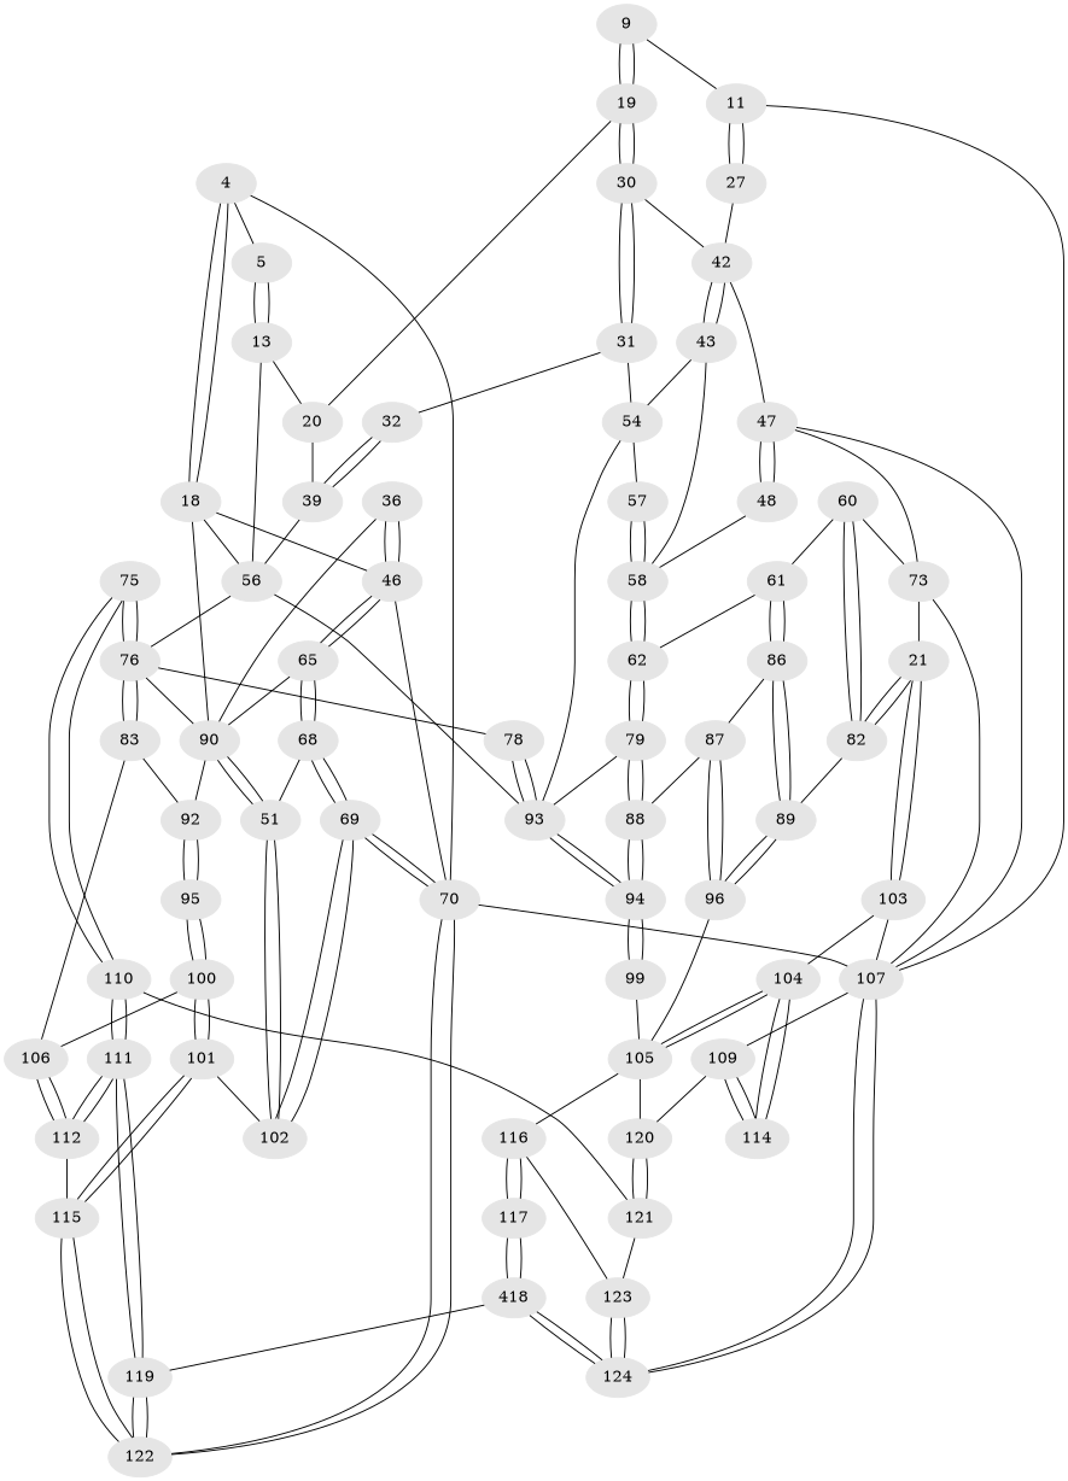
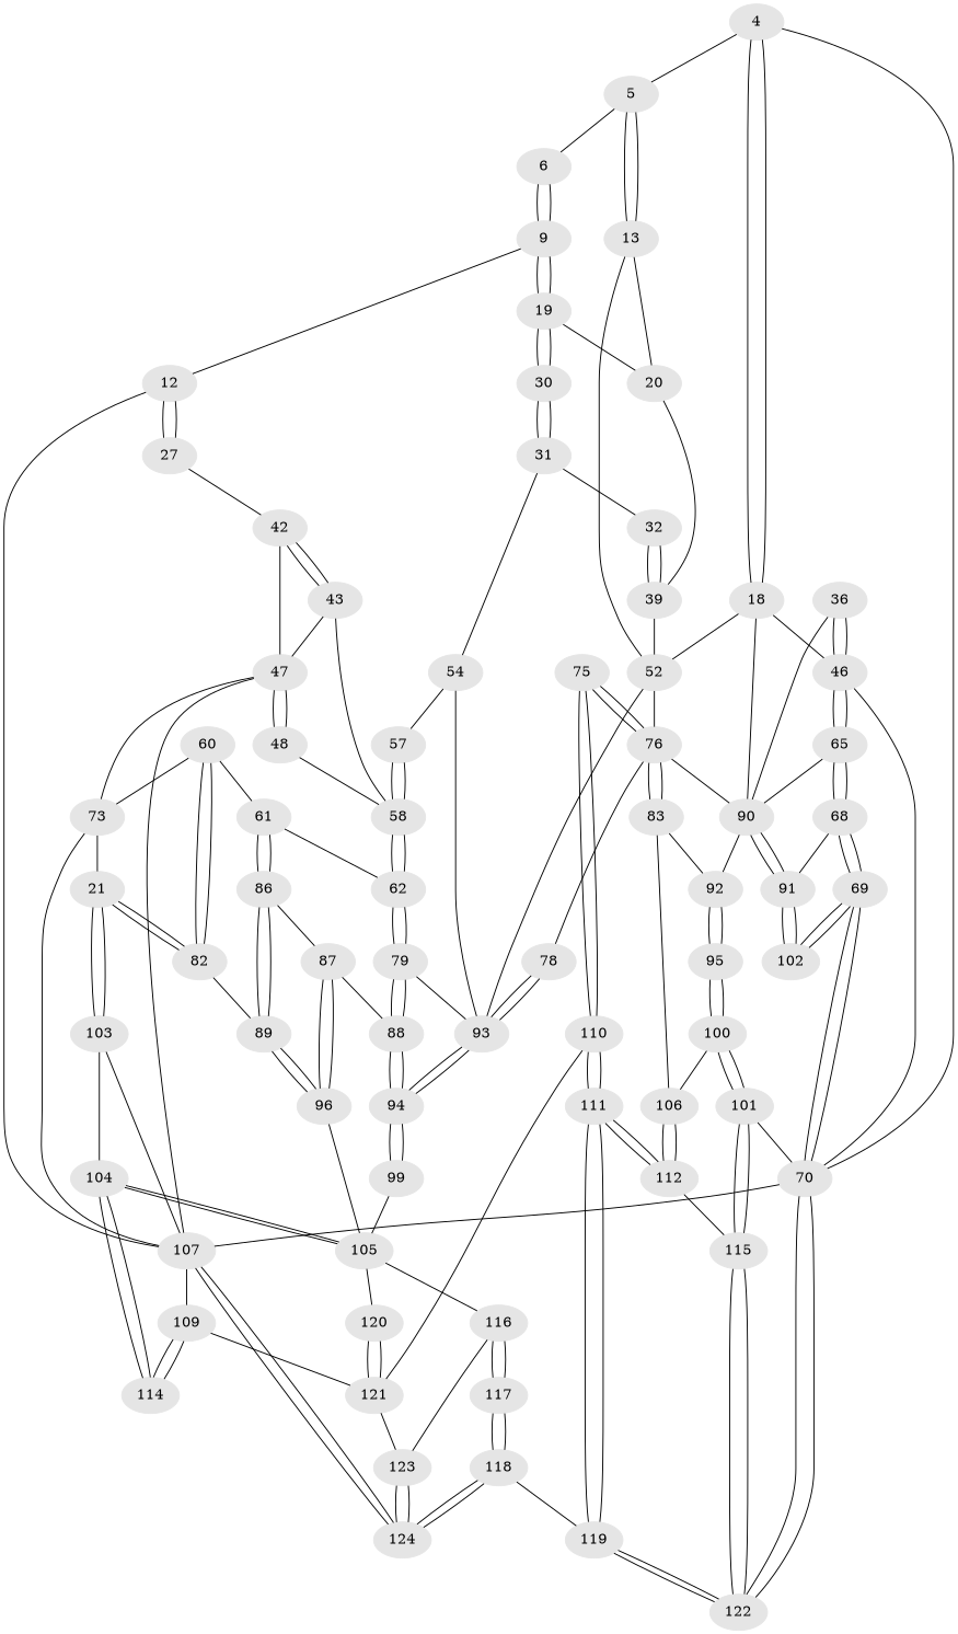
  graph {
    node [color=gray90 style=filled]
    4
    5
    18 [super="+17+16"]
    70 [super="+3"]
+   6
    13
-   56 [super="+40+41+14"]
+   56 [super="+40+41+14" label=52]
    46 [super="+22+24"]
    90 [super="+67"]
    107 [super="+2+72"]
    122
    9
    20
-   12 [super="+7+8" label=11]
+   12 [super="+7+8"]
    19
    27
    30
    42 [super="+29"]
    109 [super="+108"]
    124
    39 [super="+26+25"]
    93 [super="+80+77"]
    76 [super="+52+53+51+74"]
    65
-   91 [label=51]
+   91
    92 [super="+85+84"]
    31
    43
    47 [super="+37+38+45"]
    32
    54 [super="+44"]
    57
    36 [super="+33"]
    58 [super="+49+50"]
    48
    73 [super="+59"]
    62
    68
    n39 [label=21]
    94
    78
    83
    79
    60
    61
    82
    86
    89
    87
    88
    69
    102
    103
    75
    110
    121
    111
    106
    104
    96
    95
    112
    105 [super="+98"]
    99
    100
    101
    116
    120
    117 [super="+113"]
-   118 [label=418]
+   118
    115
    114
    123
    119
    4 -- 5
    4 -- 18
    4 -- 18
    4 -- 70
+   5 -- 6
    5 -- 13
    5 -- 13
    18 -- 56
    18 -- 46
    18 -- 90
    70 -- 107 [weight=2]
    70 -- 122
    70 -- 122
+   6 -- 9
+   6 -- 9
    13 -- 56
    13 -- 20
    56 -- 93
    56 -- 76 [weight=2]
    46 -- 70
    46 -- 65
    46 -- 65
    90 -- 91
    90 -- 91
    90 -- 92 [weight=2]
    107 -- 109 [weight=2]
    107 -- 124
    107 -- 124
    9 -- 12
    9 -- 19
    9 -- 19
    20 -- 39
    12 -- 107 [weight=2]
    12 -- 27 [weight=2]
    12 -- 27
    19 -- 20
    19 -- 30
    19 -- 30
    27 -- 42
-   30 -- 42
    30 -- 31
    30 -- 31
    42 -- 43
    42 -- 43
    42 -- 47 [weight=2]
-   109 -- 120
+   109 -- 121
    109 -- 114
    109 -- 114
    39 -- 56 [weight=2]
    93 -- 94
    93 -- 94
    76 -- 90 [weight=2]
    76 -- 78
    76 -- 83
    76 -- 83
    65 -- 90
    65 -- 68
    65 -- 68
    91 -- 102
    91 -- 102
    92 -- 95 [weight=2]
    92 -- 95
    31 -- 32
    31 -- 54
-   43 -- 54
+   43 -- 47
    43 -- 58
    47 -- 107
    47 -- 48 [weight=2]
    47 -- 48
    47 -- 73
    32 -- 39 [weight=2]
    32 -- 39
    54 -- 93
    54 -- 57
    57 -- 58 [weight=2]
    57 -- 58
    36 -- 46 [weight=3]
    36 -- 46
    36 -- 90
    58 -- 62
    58 -- 62
    48 -- 58
    73 -- 107
    73 -- n39
    62 -- 79
    62 -- 79
    68 -- 91
    68 -- 69
    68 -- 69
    n39 -- 82
    n39 -- 82
    n39 -- 103
    n39 -- 103
    94 -- 99
    94 -- 99
    78 -- 93 [weight=2]
    78 -- 93
    83 -- 92
    83 -- 106
    79 -- 93
    79 -- 88
    79 -- 88
    60 -- 73
    60 -- 61
    60 -- 82
    60 -- 82
    61 -- 62
    61 -- 86
    61 -- 86
    82 -- 89
    86 -- 89
    86 -- 89
    86 -- 87
    89 -- 96
    89 -- 96
    87 -- 88
    87 -- 96
    87 -- 96
    88 -- 94
    88 -- 94
    69 -- 70
    69 -- 70
    69 -- 102
    69 -- 102
    103 -- 107
    103 -- 104
    75 -- 76 [weight=2]
    75 -- 76
    75 -- 110
    75 -- 110
    110 -- 121
    110 -- 111
    110 -- 111
    121 -- 123
    111 -- 112
    111 -- 112
    111 -- 119
    111 -- 119
    106 -- 112
    106 -- 112
    104 -- 105
    104 -- 105
    104 -- 114
    104 -- 114
    96 -- 105
    95 -- 100
    95 -- 100
    112 -- 115
    105 -- 116
    105 -- 120
    99 -- 105
    100 -- 106
    100 -- 101
    100 -- 101
-   101 -- 102
+   101 -- 70
    101 -- 115
    101 -- 115
    116 -- 117
    116 -- 117
    116 -- 123
    120 -- 121
    120 -- 121
    117 -- 118
    117 -- 118
    118 -- 124
    118 -- 124
    118 -- 119
    115 -- 122
    115 -- 122
    123 -- 124
    123 -- 124
    119 -- 122
    119 -- 122
  }
